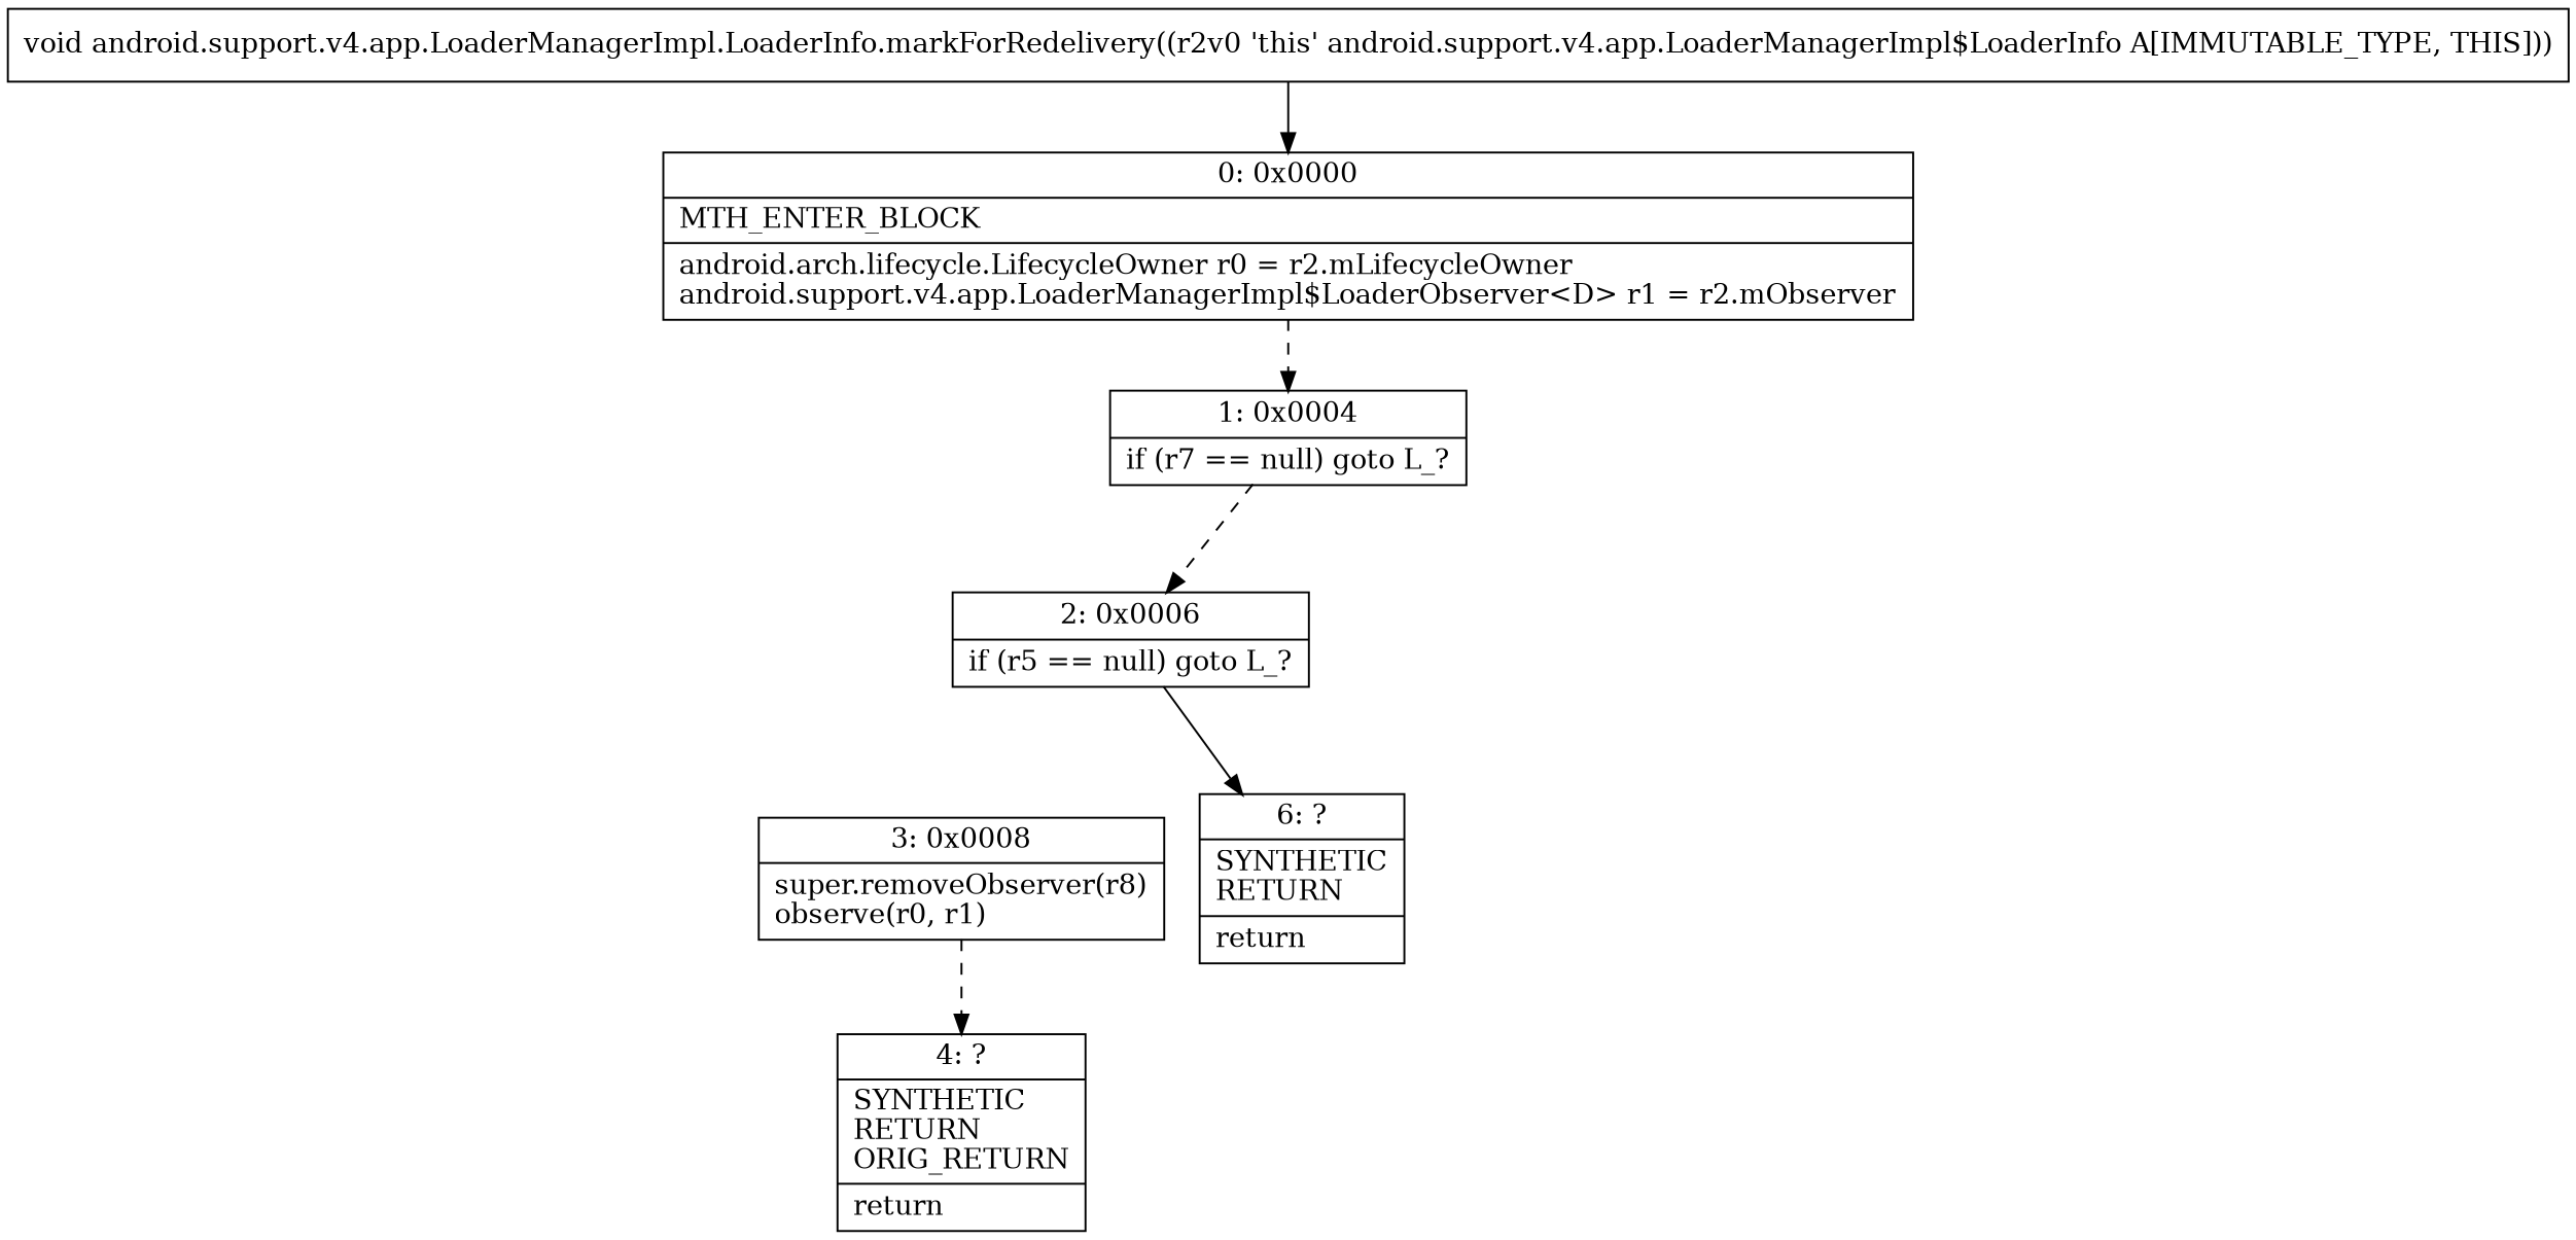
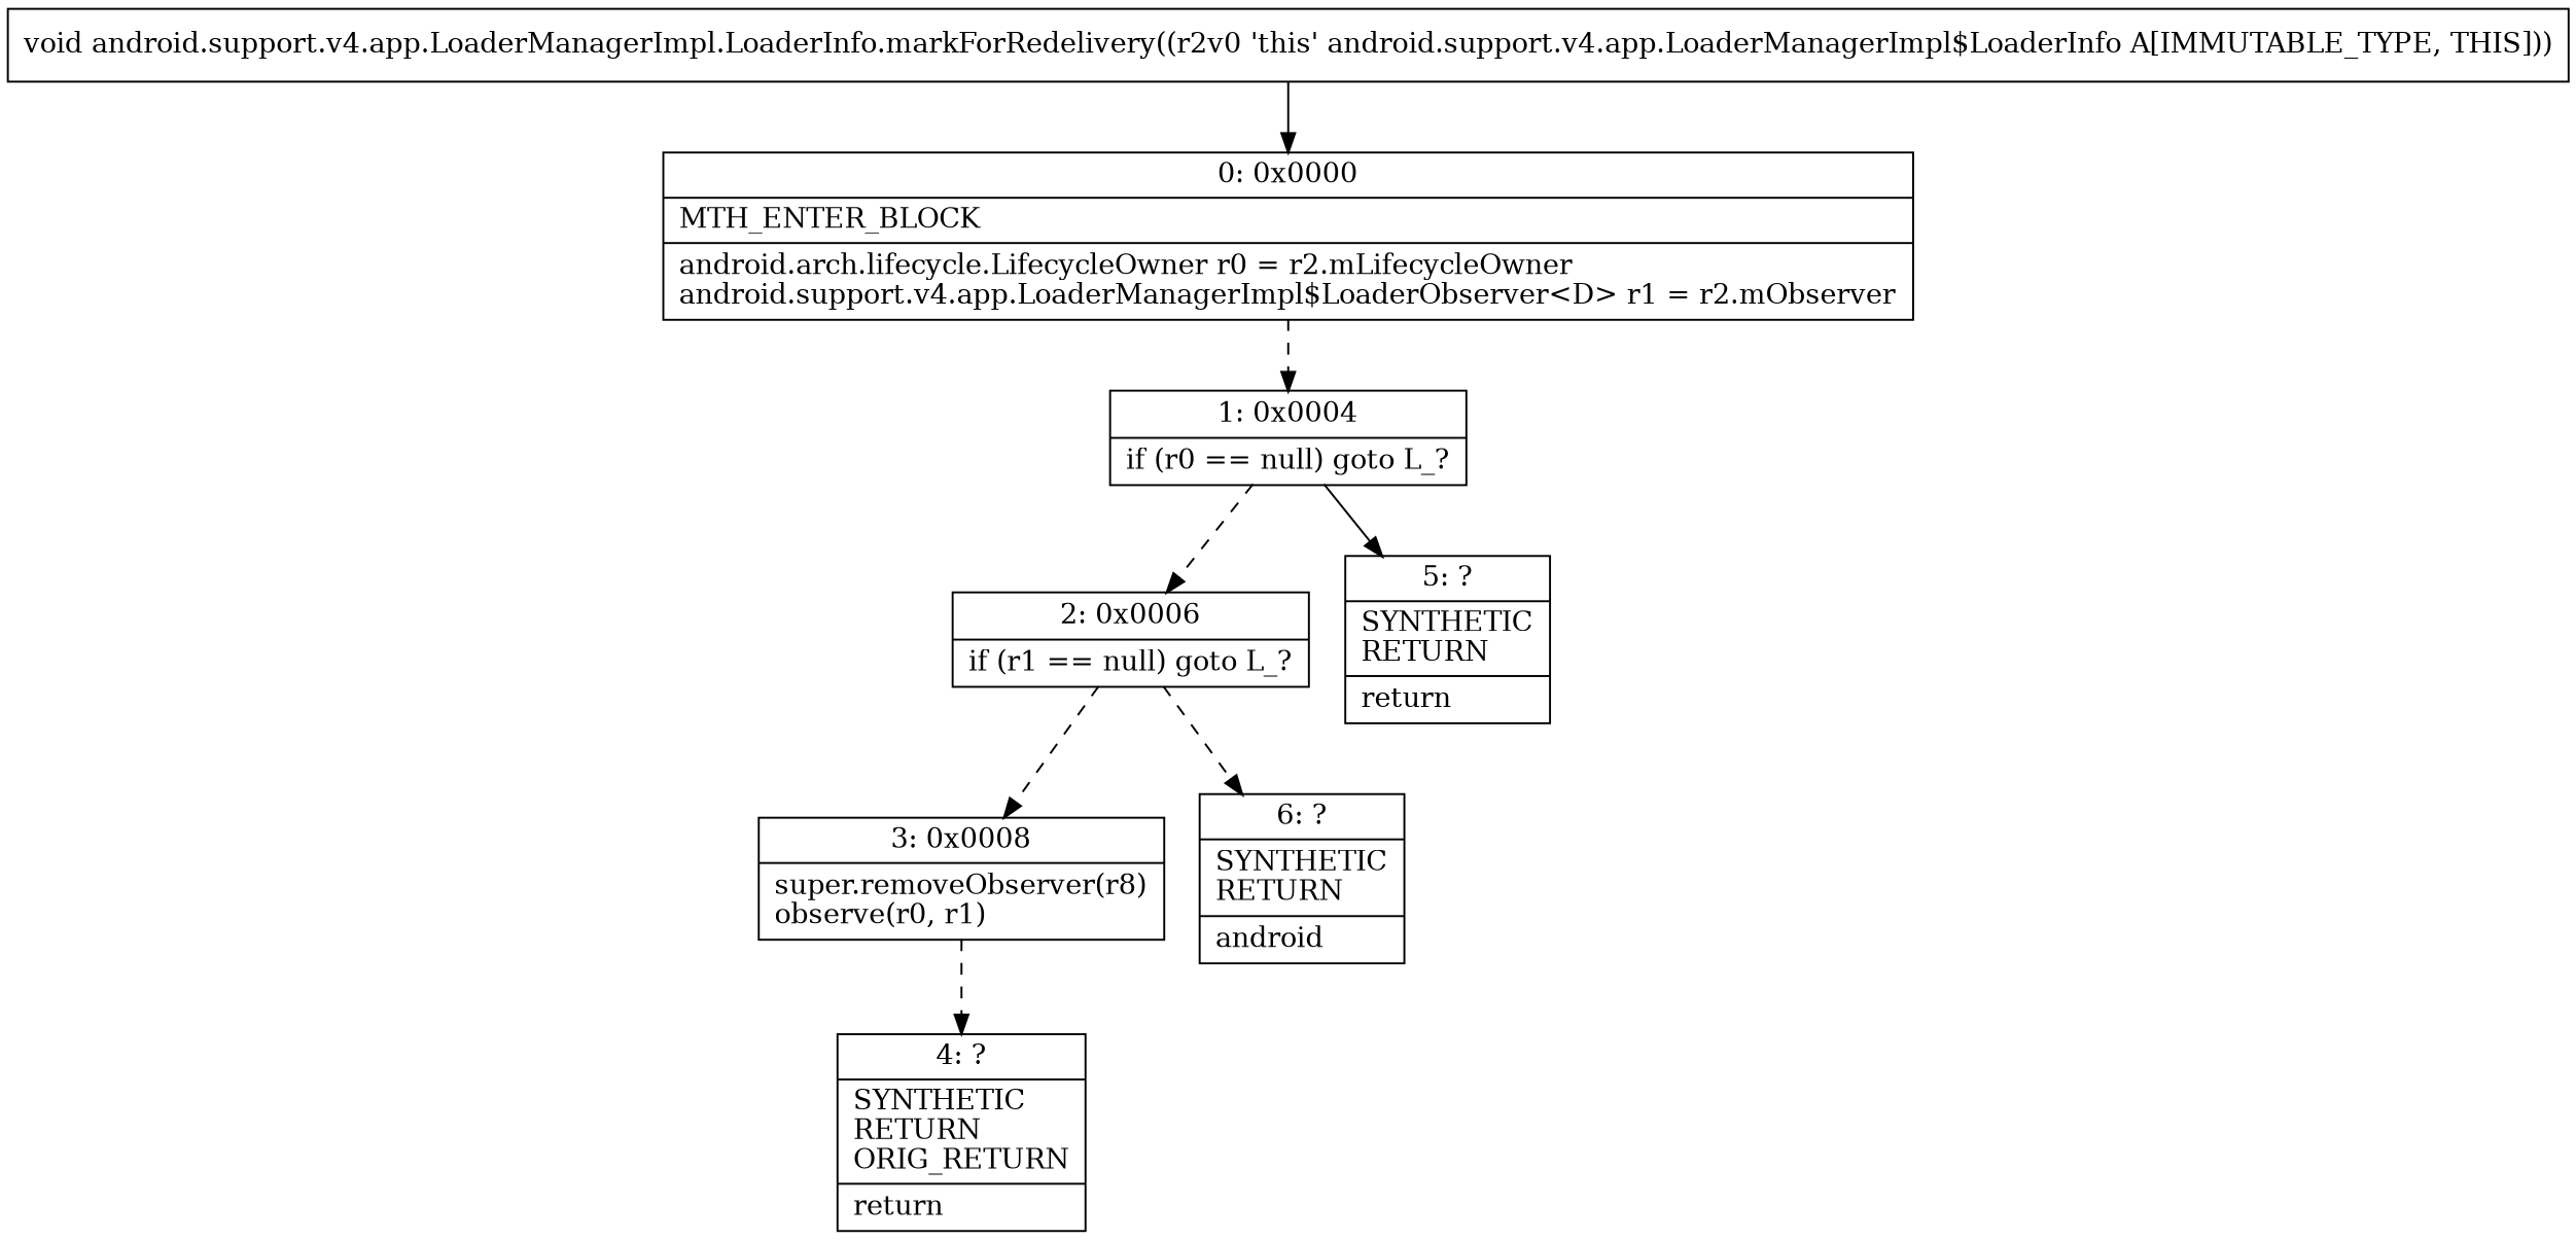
  digraph {
    node [shape=record]
    edge [style=dashed]
    n1 [label="{0\:\ 0x0000|MTH_ENTER_BLOCK\l|android.arch.lifecycle.LifecycleOwner r0 = r2.mLifecycleOwner\landroid.support.v4.app.LoaderManagerImpl$LoaderObserver\<D\> r1 = r2.mObserver\l}"]
-   n2 [label="{1\:\ 0x0004|if (r7 == null) goto L_?\l}"]
-   n3 [label="{2\:\ 0x0006|if (r5 == null) goto L_?\l}"]
+   n2 [label="{1\:\ 0x0004|if (r0 == null) goto L_?\l}"]
+   n3 [label="{2\:\ 0x0006|if (r1 == null) goto L_?\l}"]
+   n4 [label="{5\:\ ?|SYNTHETIC\lRETURN\l|return\l}"]
    n5 [label="{3\:\ 0x0008|super.removeObserver(r8)\lobserve(r0, r1)\l}"]
-   n6 [label="{6\:\ ?|SYNTHETIC\lRETURN\l|return\l}"]
+   n6 [label="{6\:\ ?|SYNTHETIC\lRETURN\l|android\l}"]
    n7 [label="{4\:\ ?|SYNTHETIC\lRETURN\lORIG_RETURN\l|return\l}"]
    n8 [label="{void android.support.v4.app.LoaderManagerImpl.LoaderInfo.markForRedelivery((r2v0 'this' android.support.v4.app.LoaderManagerImpl$LoaderInfo A[IMMUTABLE_TYPE, THIS])) }"]
    n1 -> n2
    n2 -> n3
-   n3 -> n6 [style=""]
+   n2 -> n4 [style=""]
+   n3 -> n5
+   n3 -> n6
    n5 -> n7
    n8 -> n1 [style=""]
  }
